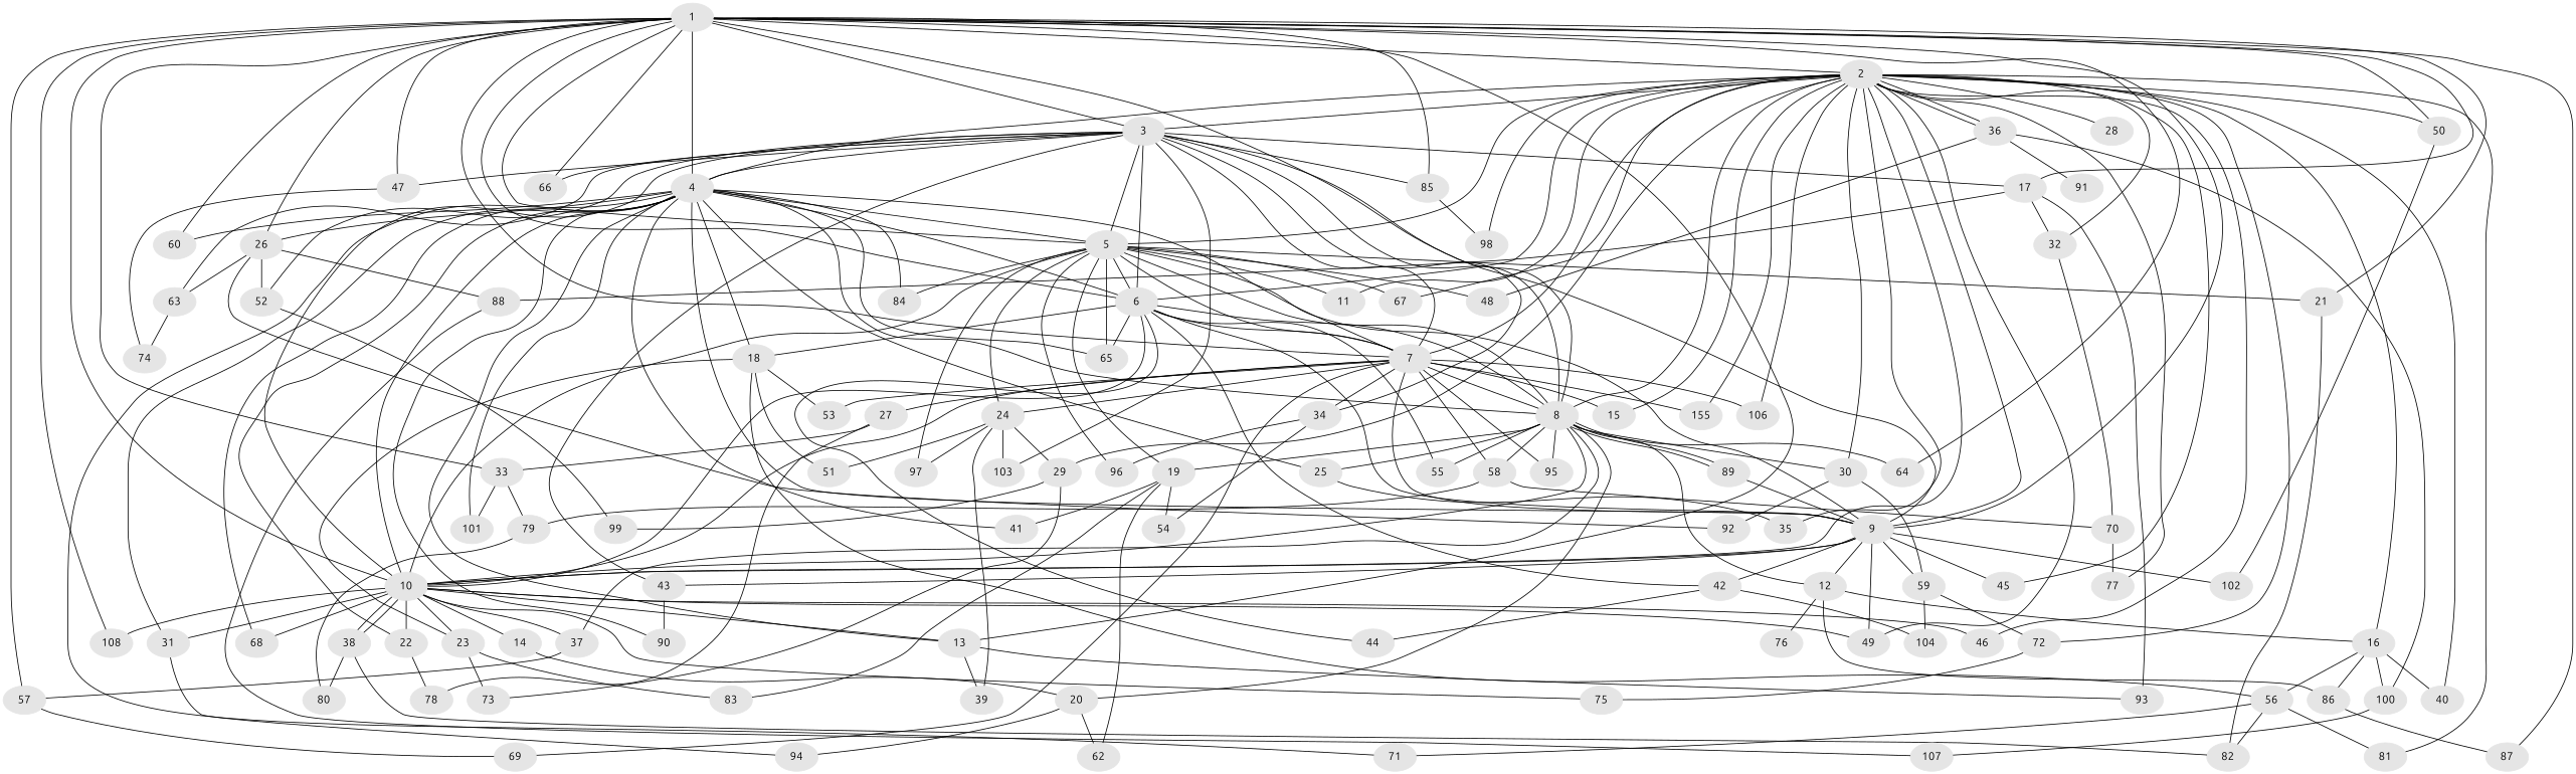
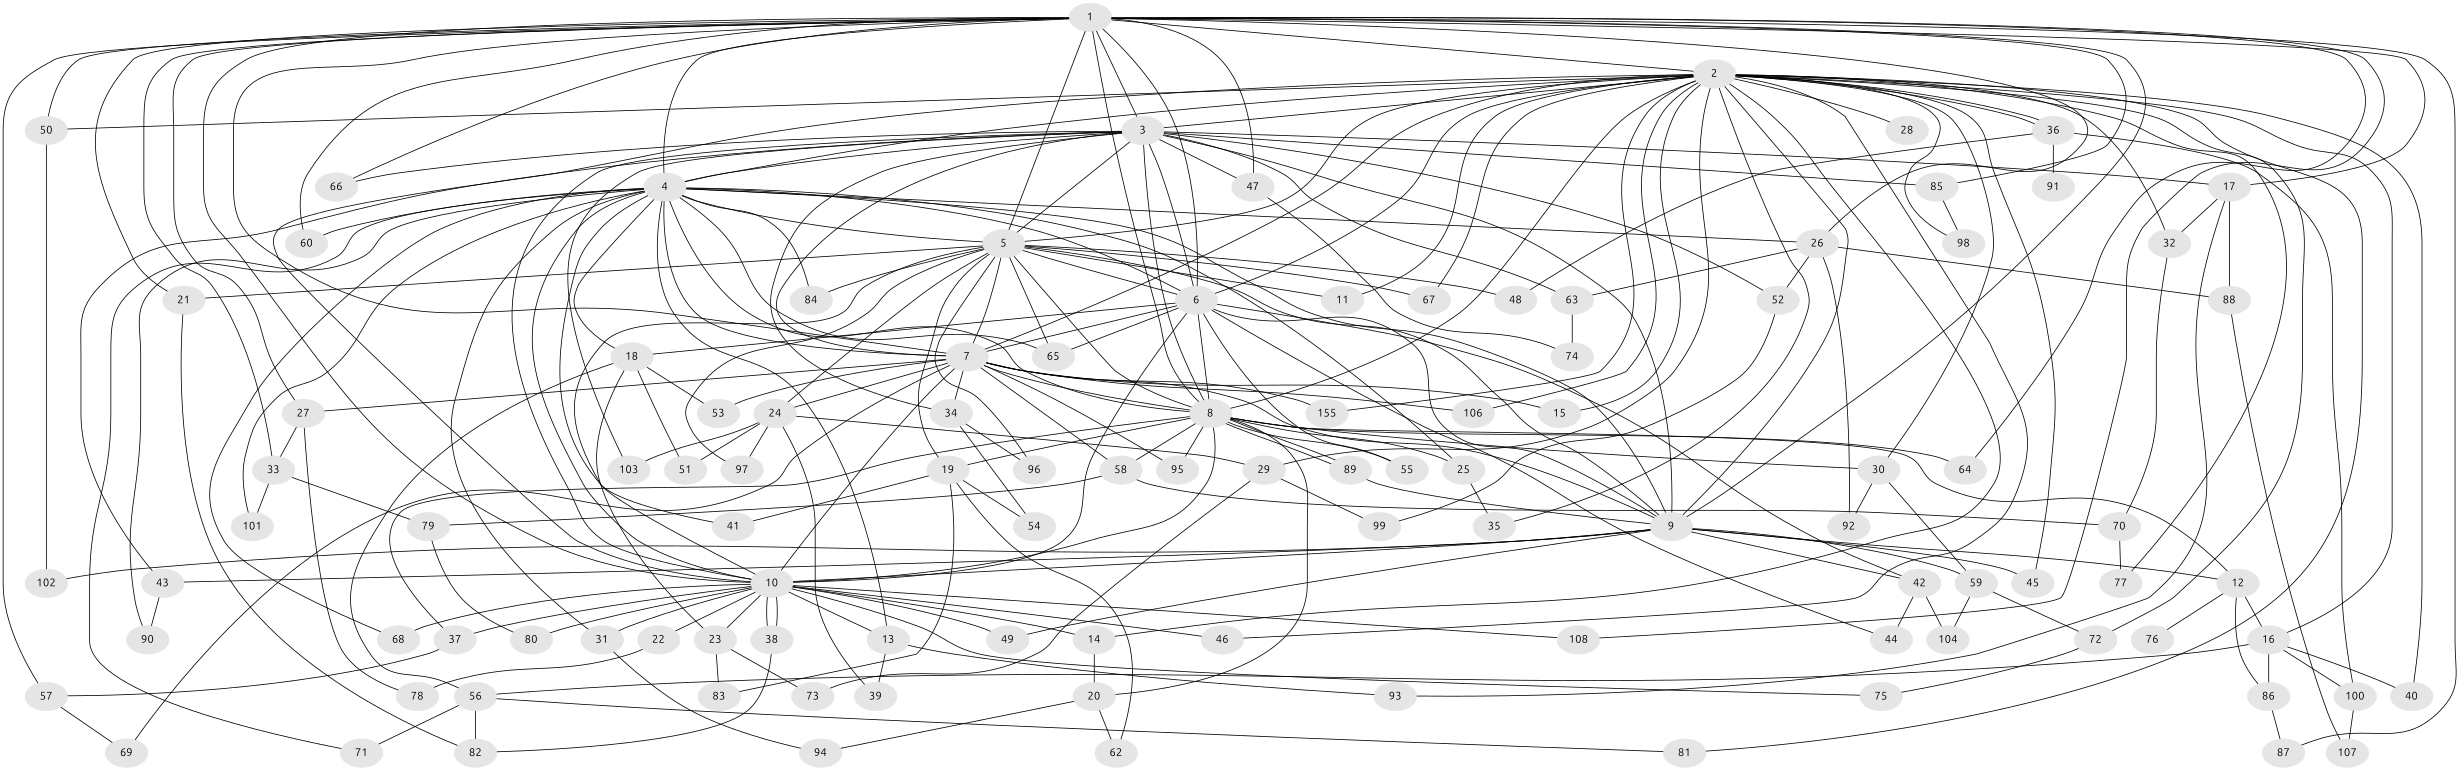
  graph {
    fontname=Ubuntu
    node [color=gray90 fontname=Ubuntu style=filled]
    edge [fontname=Ubuntu]
    1
    2
    3
    4
    5
    6
    7
    8
    9
    10
    17
    21
    26
    27
    33
    47
    50
    57
    60
    64
    66
    85
    87
    108
    11
    14
    15
    16
    28
    29
    30
    32
    35
    36
    40
    45
    46
    67
    72
    77
    81
    98
    n43 [label=155]
    106
    34
    43
    52
    63
    103
    13
    18
    22
    25
    31
    41
    68
    71
    84
    90
    101
    65
    19
    24
    48
    96
    97
    42
    44
    55
    53
    58
    69
    95
    12
    20
    37
    89
    49
    59
    102
    23
    38
    75
    80
    93
    88
    82
    92
    78
    79
    74
    86
    56
    100
    73
    99
    70
    91
    54
    39
    51
    94
    62
    83
    104
    76
    107
    1 -- 2
    1 -- 3
    1 -- 4
    1 -- 5
    1 -- 6
    1 -- 7
    1 -- 8
    1 -- 9
    1 -- 10
    1 -- 17
    1 -- 21
    1 -- 26
-   1 -- 13
+   1 -- 27
    1 -- 33
    1 -- 47
    1 -- 50
    1 -- 57
    1 -- 60
    1 -- 64
    1 -- 66
    1 -- 85
    1 -- 87
    1 -- 108
    2 -- 3
    2 -- 4
    2 -- 5
    2 -- 6
    2 -- 7
    2 -- 8
    2 -- 9
    2 -- 10
    2 -- 50
    2 -- 11
-   2 -- 49
+   2 -- 14
    2 -- 15
    2 -- 16
    2 -- 28
    2 -- 29
    2 -- 30
    2 -- 32
    2 -- 35
    2 -- 36
    2 -- 36
    2 -- 40
    2 -- 45
    2 -- 46
    2 -- 67
    2 -- 72
    2 -- 77
    2 -- 81
    2 -- 98
    2 -- n43
    2 -- 106
    3 -- 4
    3 -- 5
    3 -- 6
    3 -- 7
    3 -- 8
    3 -- 9
    3 -- 10
    3 -- 17
    3 -- 47
    3 -- 66
    3 -- 85
    3 -- 34
    3 -- 43
    3 -- 52
    3 -- 63
    3 -- 103
    4 -- 5
    4 -- 6
    4 -- 7
    4 -- 8
    4 -- 9
    4 -- 10
    4 -- 26
    4 -- 60
    4 -- 13
    4 -- 18
-   4 -- 22
    4 -- 25
    4 -- 31
    4 -- 41
    4 -- 68
    4 -- 71
    4 -- 84
    4 -- 90
    4 -- 101
    4 -- 65
    5 -- 6
    5 -- 7
    5 -- 8
    5 -- 9
    5 -- 10
    5 -- 21
    5 -- 11
    5 -- 67
    5 -- 84
    5 -- 65
    5 -- 19
    5 -- 24
    5 -- 48
    5 -- 96
    5 -- 97
    6 -- 7
    6 -- 8
    6 -- 9
    6 -- 10
    6 -- 18
    6 -- 65
    6 -- 42
    6 -- 44
    6 -- 55
    7 -- 8
    7 -- 9
    7 -- 10
    7 -- 27
    7 -- 15
    7 -- n43
    7 -- 106
    7 -- 34
    7 -- 24
    7 -- 53
    7 -- 58
    7 -- 69
    7 -- 95
    8 -- 10
    8 -- 64
    8 -- 30
    8 -- 25
    8 -- 19
    8 -- 55
    8 -- 58
    8 -- 95
    8 -- 12
    8 -- 20
    8 -- 37
    8 -- 89
    8 -- 89
    9 -- 10
    9 -- 45
    9 -- 43
    9 -- 42
    9 -- 12
    9 -- 49
    9 -- 59
    9 -- 102
    10 -- 108
    10 -- 14
    10 -- 46
    10 -- 13
    10 -- 22
    10 -- 31
    10 -- 68
    10 -- 37
    10 -- 49
    10 -- 23
    10 -- 38
    10 -- 38
    10 -- 75
-   38 -- 80
+   10 -- 80
    17 -- 32
    17 -- 93
    17 -- 88
    21 -- 82
    26 -- 52
    26 -- 63
    26 -- 88
    26 -- 92
    27 -- 33
    27 -- 78
    33 -- 101
    33 -- 79
    47 -- 74
    50 -- 102
    57 -- 69
    85 -- 98
    14 -- 20
    16 -- 40
    16 -- 86
    16 -- 56
    16 -- 100
    29 -- 73
    29 -- 99
    30 -- 59
    30 -- 92
    32 -- 70
    36 -- 48
    36 -- 100
    36 -- 91
    72 -- 75
    34 -- 96
    34 -- 54
    43 -- 90
    52 -- 99
    63 -- 74
    13 -- 93
    13 -- 39
    18 -- 53
    18 -- 23
    18 -- 56
    18 -- 51
    22 -- 78
    25 -- 35
    31 -- 94
    19 -- 41
    19 -- 54
    19 -- 62
    19 -- 83
    24 -- 29
    24 -- 103
    24 -- 97
    24 -- 39
    24 -- 51
    42 -- 44
    42 -- 104
    58 -- 79
    58 -- 70
    12 -- 16
    12 -- 86
    12 -- 76
    20 -- 94
    20 -- 62
    37 -- 57
    89 -- 9
    59 -- 72
    59 -- 104
    23 -- 73
    23 -- 83
    38 -- 82
    88 -- 107
    79 -- 80
    86 -- 87
    56 -- 81
    56 -- 71
    56 -- 82
    100 -- 107
    70 -- 77
  }
